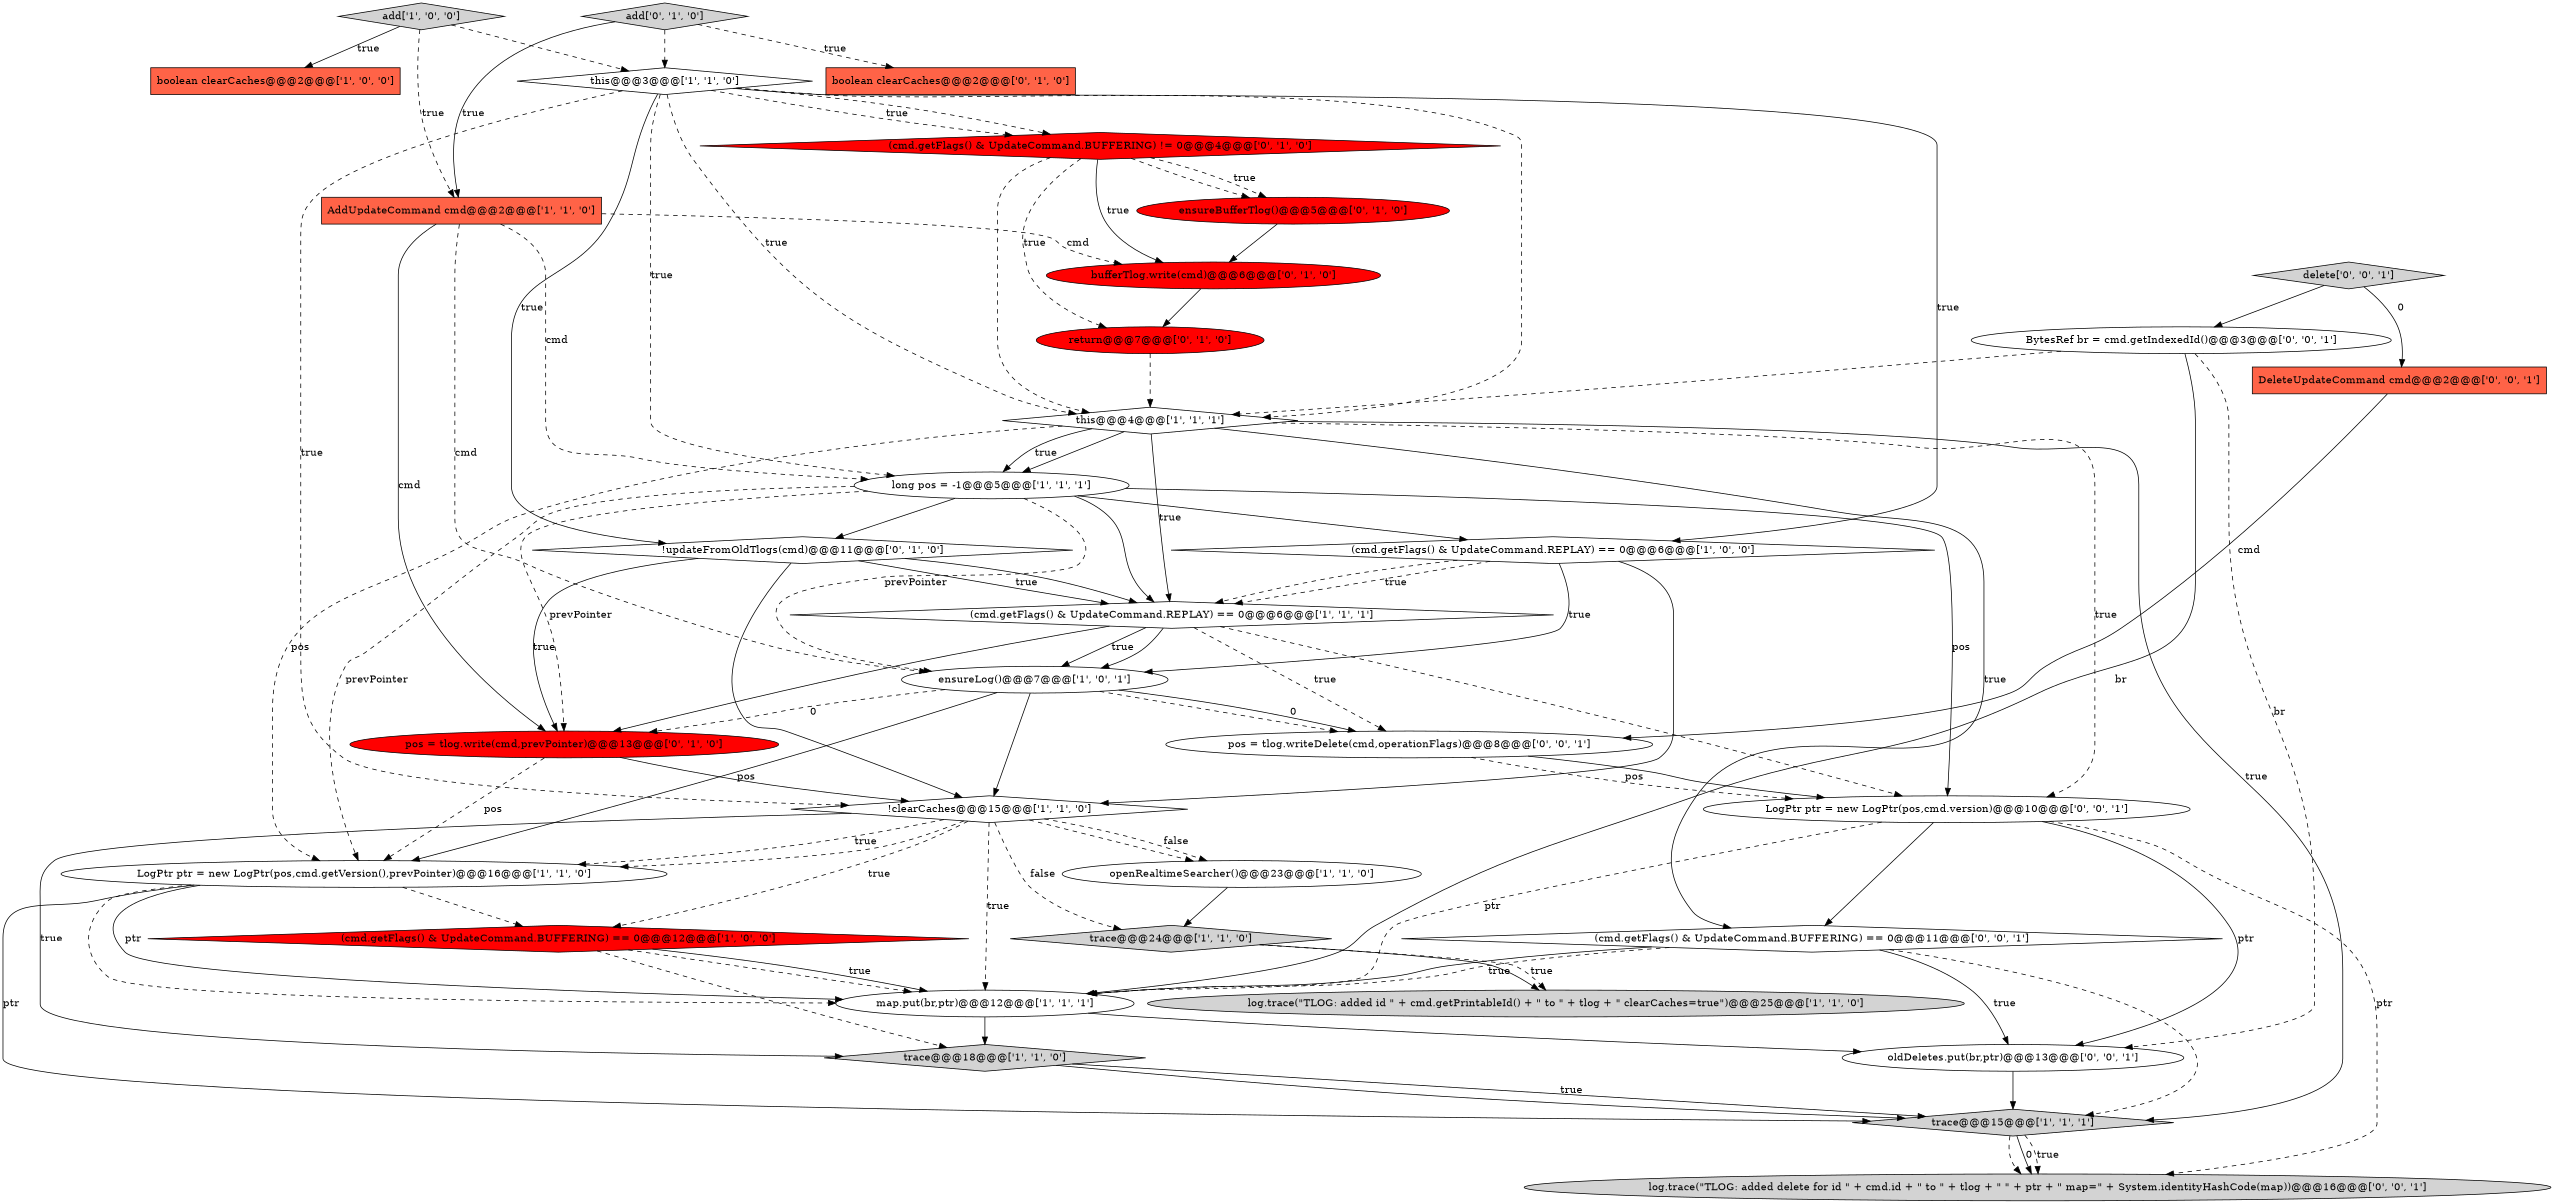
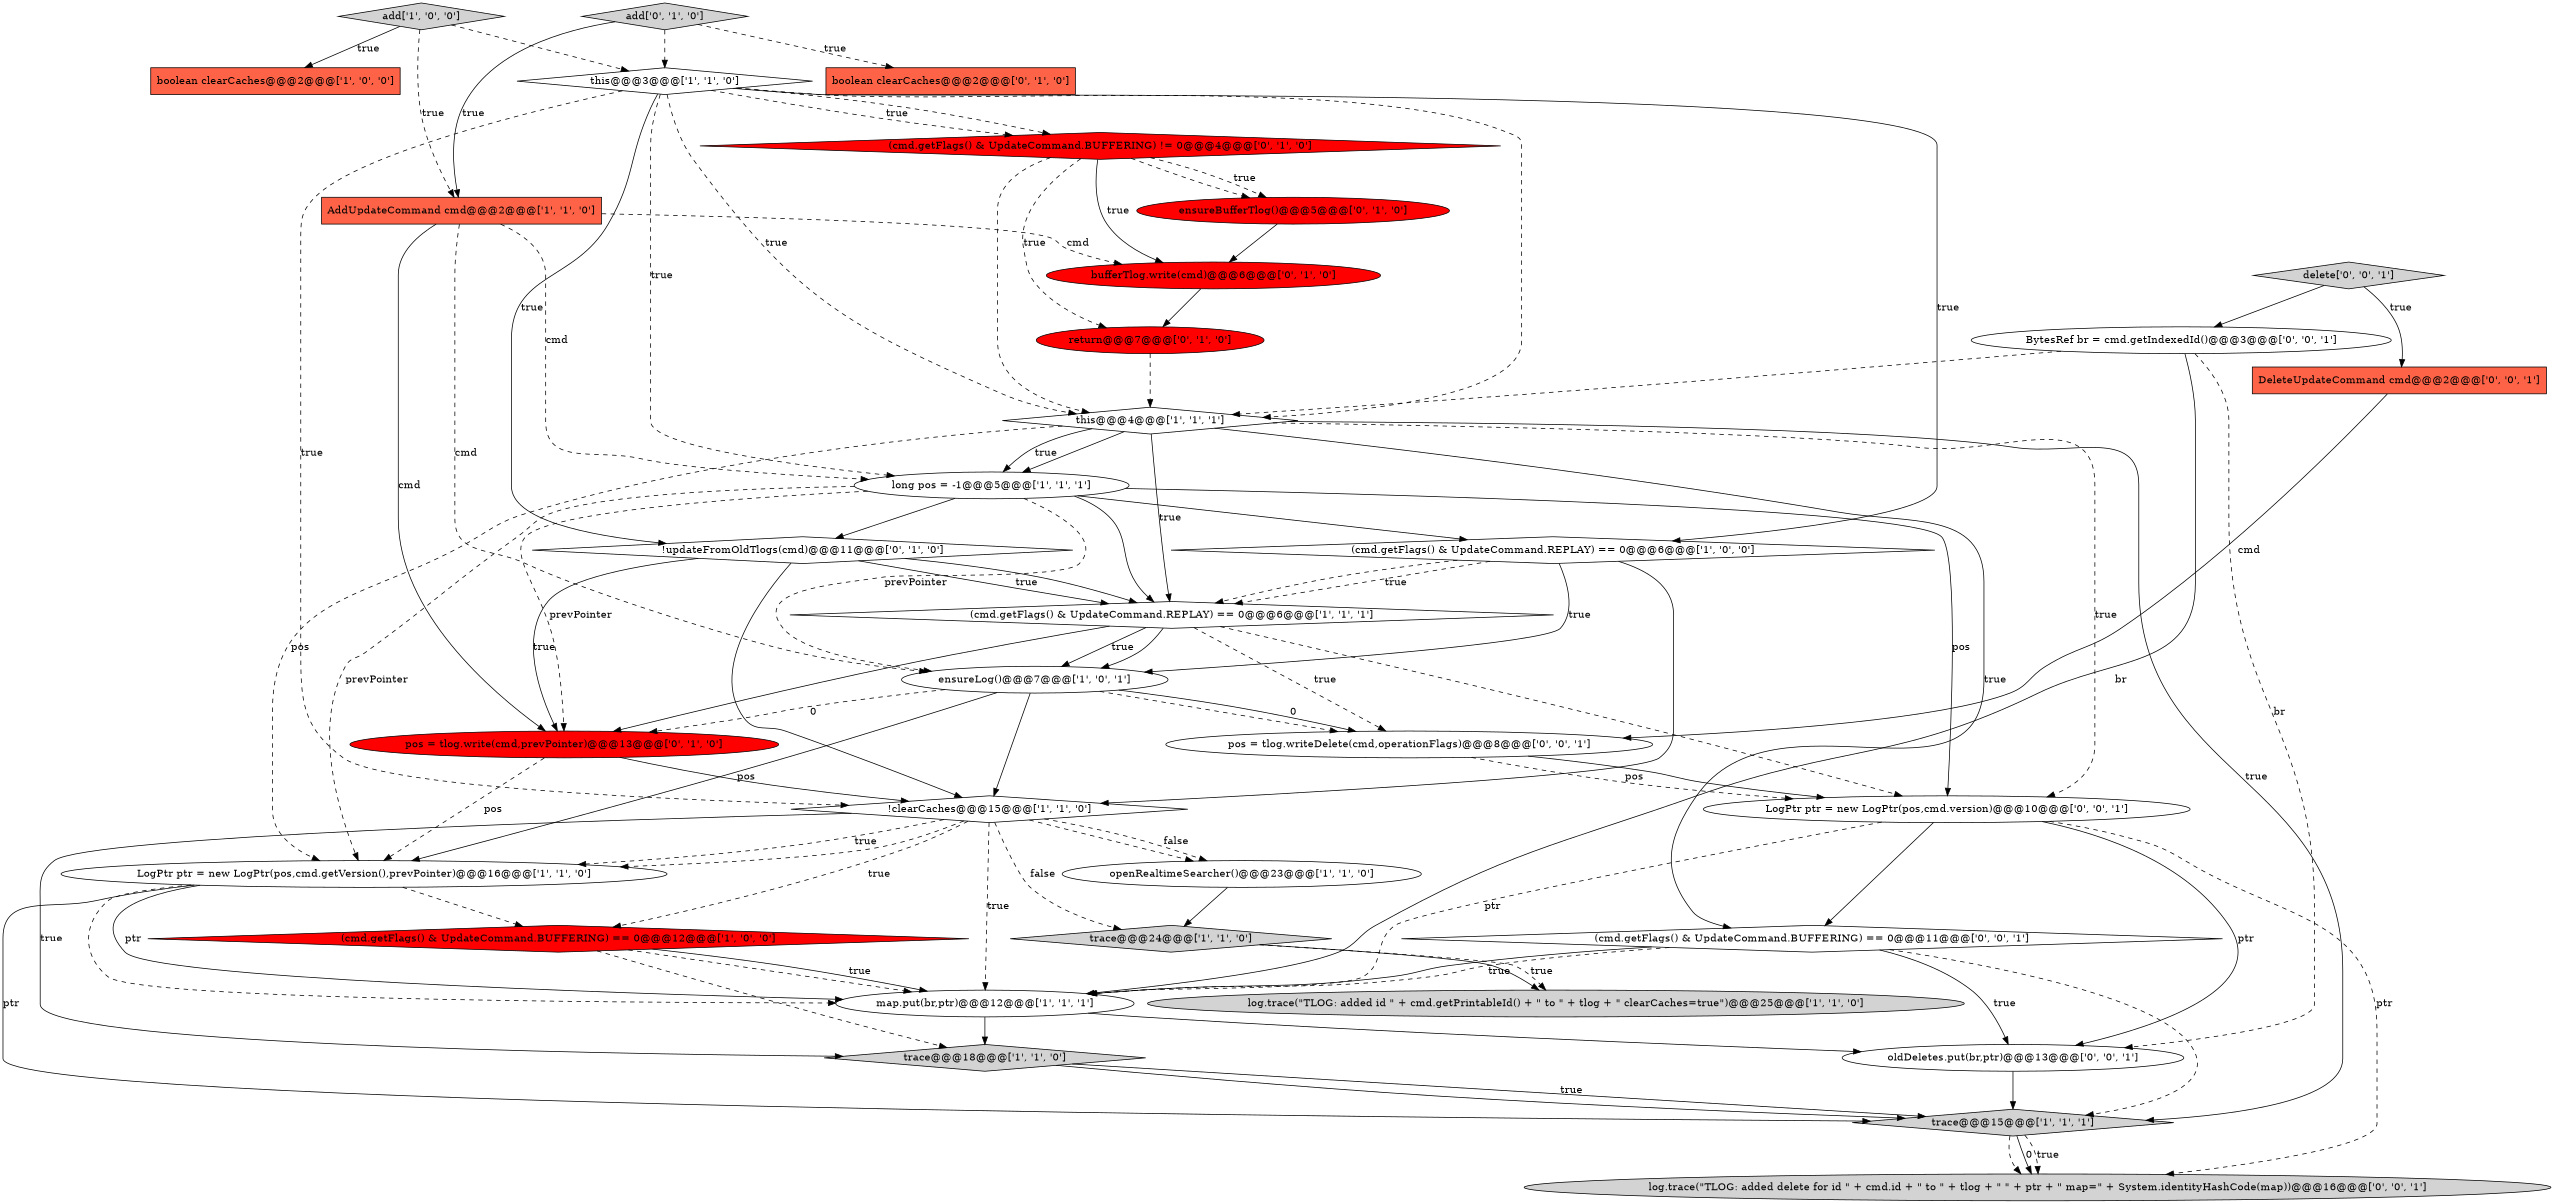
  digraph {
    node [fillcolor=white shape=diamond style=filled]
    edge [style=solid]
    n1 [label="this@@@3@@@['1', '1', '0']"]
    n2 [label="(cmd.getFlags() & UpdateCommand.REPLAY) == 0@@@6@@@['1', '0', '0']"]
    n3 [label="this@@@4@@@['1', '1', '1']"]
    n4 [label="long pos = -1@@@5@@@['1', '1', '1']" shape=ellipse]
    n5 [label="!clearCaches@@@15@@@['1', '1', '0']"]
    n6 [fillcolor=red label="(cmd.getFlags() & UpdateCommand.BUFFERING) != 0@@@4@@@['0', '1', '0']"]
    n7 [label="!updateFromOldTlogs(cmd)@@@11@@@['0', '1', '0']"]
    n8 [label="ensureLog()@@@7@@@['1', '0', '1']" shape=ellipse]
    n9 [label="(cmd.getFlags() & UpdateCommand.REPLAY) == 0@@@6@@@['1', '1', '1']"]
    n10 [label="LogPtr ptr = new LogPtr(pos,cmd.getVersion(),prevPointer)@@@16@@@['1', '1', '0']" shape=ellipse]
    n11 [fillcolor=lightgray label="trace@@@15@@@['1', '1', '1']"]
    n12 [label="LogPtr ptr = new LogPtr(pos,cmd.version)@@@10@@@['0', '0', '1']" shape=ellipse]
    n13 [label="(cmd.getFlags() & UpdateCommand.BUFFERING) == 0@@@11@@@['0', '0', '1']"]
    n14 [fillcolor=red label="pos = tlog.write(cmd,prevPointer)@@@13@@@['0', '1', '0']" shape=ellipse]
    n15 [label="openRealtimeSearcher()@@@23@@@['1', '1', '0']" shape=ellipse]
    n16 [fillcolor=lightgray label="trace@@@24@@@['1', '1', '0']"]
    n17 [fillcolor=red label="(cmd.getFlags() & UpdateCommand.BUFFERING) == 0@@@12@@@['1', '0', '0']"]
    n18 [label="map.put(br,ptr)@@@12@@@['1', '1', '1']" shape=ellipse]
    n19 [fillcolor=lightgray label="trace@@@18@@@['1', '1', '0']"]
    n20 [fillcolor=red label="bufferTlog.write(cmd)@@@6@@@['0', '1', '0']" shape=ellipse]
    n21 [fillcolor=red label="return@@@7@@@['0', '1', '0']" shape=ellipse]
    n22 [fillcolor=red label="ensureBufferTlog()@@@5@@@['0', '1', '0']" shape=ellipse]
    n23 [label="pos = tlog.writeDelete(cmd,operationFlags)@@@8@@@['0', '0', '1']" shape=ellipse]
    n24 [fillcolor=lightgray label="log.trace(\"TLOG: added id \" + cmd.getPrintableId() + \" to \" + tlog + \" clearCaches=true\")@@@25@@@['1', '1', '0']" shape=ellipse]
    n25 [fillcolor=lightgray label="log.trace(\"TLOG: added delete for id \" + cmd.id + \" to \" + tlog + \" \" + ptr + \" map=\" + System.identityHashCode(map))@@@16@@@['0', '0', '1']" shape=ellipse]
    n26 [label="oldDeletes.put(br,ptr)@@@13@@@['0', '0', '1']" shape=ellipse]
    n27 [fillcolor=tomato label="AddUpdateCommand cmd@@@2@@@['1', '1', '0']" shape=box]
    n28 [fillcolor=tomato label="DeleteUpdateCommand cmd@@@2@@@['0', '0', '1']" shape=box]
    n29 [fillcolor=tomato label="boolean clearCaches@@@2@@@['0', '1', '0']" shape=box]
    n30 [fillcolor=tomato label="boolean clearCaches@@@2@@@['1', '0', '0']" shape=box]
    n31 [fillcolor=lightgray label="delete['0', '0', '1']"]
    n32 [label="BytesRef br = cmd.getIndexedId()@@@3@@@['0', '0', '1']" shape=ellipse]
    n33 [fillcolor=lightgray label="add['1', '0', '0']"]
    n34 [fillcolor=lightgray label="add['0', '1', '0']"]
    n1 -> n2 [label=true]
    n1 -> n3 [style=dashed]
    n1 -> n3 [label=true style=dashed]
    n1 -> n4 [label=true style=dashed]
    n1 -> n5 [label=true style=dashed]
    n1 -> n6 [label=true style=dashed]
    n1 -> n6 [style=dashed]
    n1 -> n7 [label=true]
    n2 -> n5
    n2 -> n8 [label=true]
    n2 -> n9 [label=true style=dashed]
    n2 -> n9 [style=dashed]
    n3 -> n4
    n3 -> n4 [label=true]
    n3 -> n9 [label=true]
    n3 -> n10 [label=pos style=dashed]
    n3 -> n11 [label=true]
    n3 -> n12 [label=true style=dashed]
    n3 -> n13 [label=true]
    n4 -> n2
    n4 -> n7
    n4 -> n8 [label=prevPointer style=dashed]
    n4 -> n9
    n4 -> n10 [label=prevPointer style=dashed]
    n4 -> n12 [label=pos]
    n4 -> n14 [label=prevPointer style=dashed]
    n5 -> n10 [label=true style=dashed]
    n5 -> n10 [style=dashed]
    n5 -> n15 [style=dashed]
    n5 -> n15 [label=false style=dashed]
    n5 -> n16 [label=false style=dashed]
    n5 -> n17 [label=true style=dashed]
    n5 -> n18 [label=true style=dashed]
    n5 -> n19 [label=true]
    n6 -> n3 [style=dashed]
    n6 -> n20 [label=true]
    n6 -> n21 [label=true style=dashed]
    n6 -> n22 [label=true style=dashed]
    n6 -> n22 [style=dashed]
    n7 -> n5
    n7 -> n9 [label=true]
    n7 -> n9
    n7 -> n14 [label=true]
    n8 -> n5
    n8 -> n10 [label=pos]
    n8 -> n14 [label=0 style=dashed]
    n8 -> n23 [style=dashed]
    n8 -> n23 [label=0]
    n9 -> n8 [label=true]
    n9 -> n8
    n9 -> n12 [style=dashed]
    n9 -> n14
    n9 -> n23 [label=true style=dashed]
    n10 -> n11 [label=ptr]
    n10 -> n17 [style=dashed]
    n10 -> n18 [style=dashed]
    n10 -> n18 [label=ptr]
    n11 -> n25 [label=true style=dashed]
    n11 -> n25 [style=dashed]
    n11 -> n25 [label=0]
    n12 -> n13
    n12 -> n18 [label=ptr style=dashed]
    n12 -> n25 [label=ptr style=dashed]
    n12 -> n26 [label=ptr]
    n13 -> n11 [style=dashed]
    n13 -> n18
    n13 -> n18 [label=true style=dashed]
    n13 -> n26 [label=true]
    n14 -> n5
    n14 -> n10 [label=pos style=dashed]
    n15 -> n16
    n16 -> n24
    n16 -> n24 [label=true style=dashed]
    n17 -> n18 [style=dashed]
    n17 -> n18 [label=true]
    n17 -> n19 [style=dashed]
    n18 -> n19
    n18 -> n26
    n19 -> n11 [label=true]
    n19 -> n11
    n20 -> n21
    n21 -> n3 [style=dashed]
    n22 -> n20
    n23 -> n12
    n23 -> n12 [label=pos style=dashed]
    n26 -> n11
    n27 -> n4 [label=cmd style=dashed]
    n27 -> n8 [label=cmd style=dashed]
    n27 -> n14 [label=cmd]
    n27 -> n20 [label=cmd style=dashed]
    n28 -> n23 [label=cmd]
-   n31 -> n28 [label=0]
+   n31 -> n28 [label=true]
    n31 -> n32
    n32 -> n3 [style=dashed]
    n32 -> n18 [label=br]
    n32 -> n26 [label=br style=dashed]
    n33 -> n1 [style=dashed]
    n33 -> n27 [label=true style=dashed]
    n33 -> n30 [label=true]
    n34 -> n1 [style=dashed]
    n34 -> n27 [label=true]
    n34 -> n29 [label=true style=dashed]
  }
